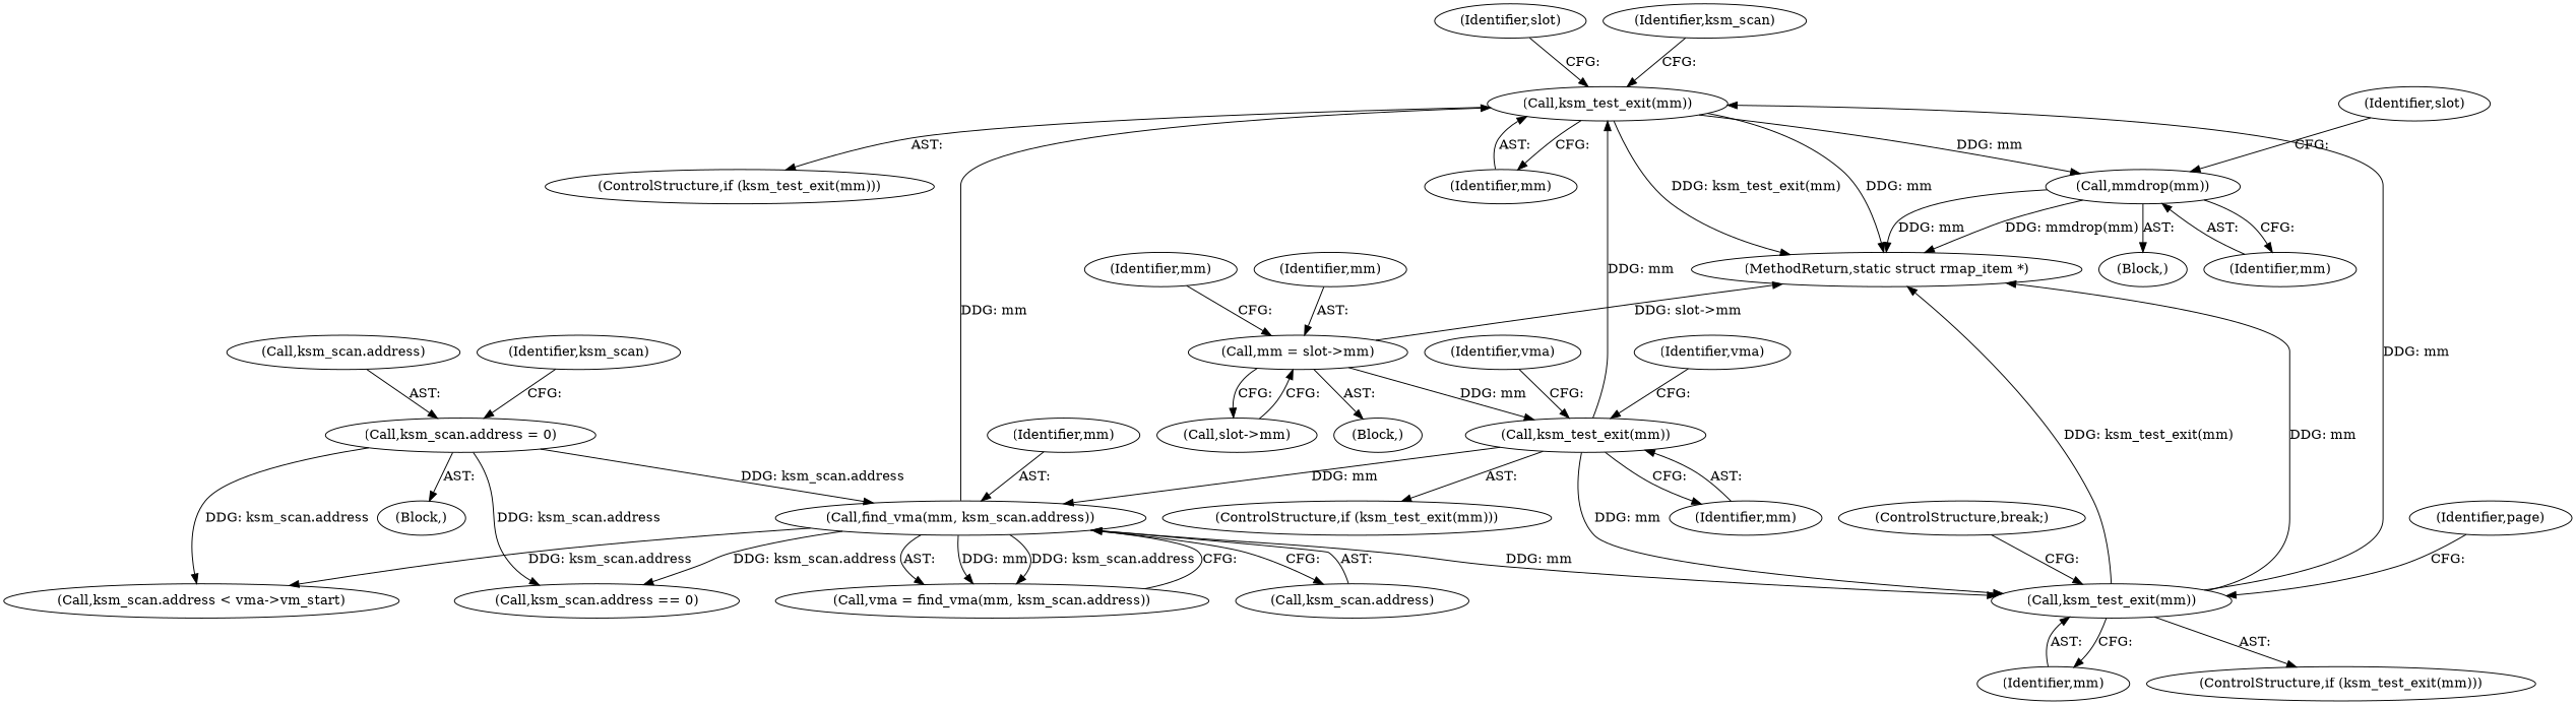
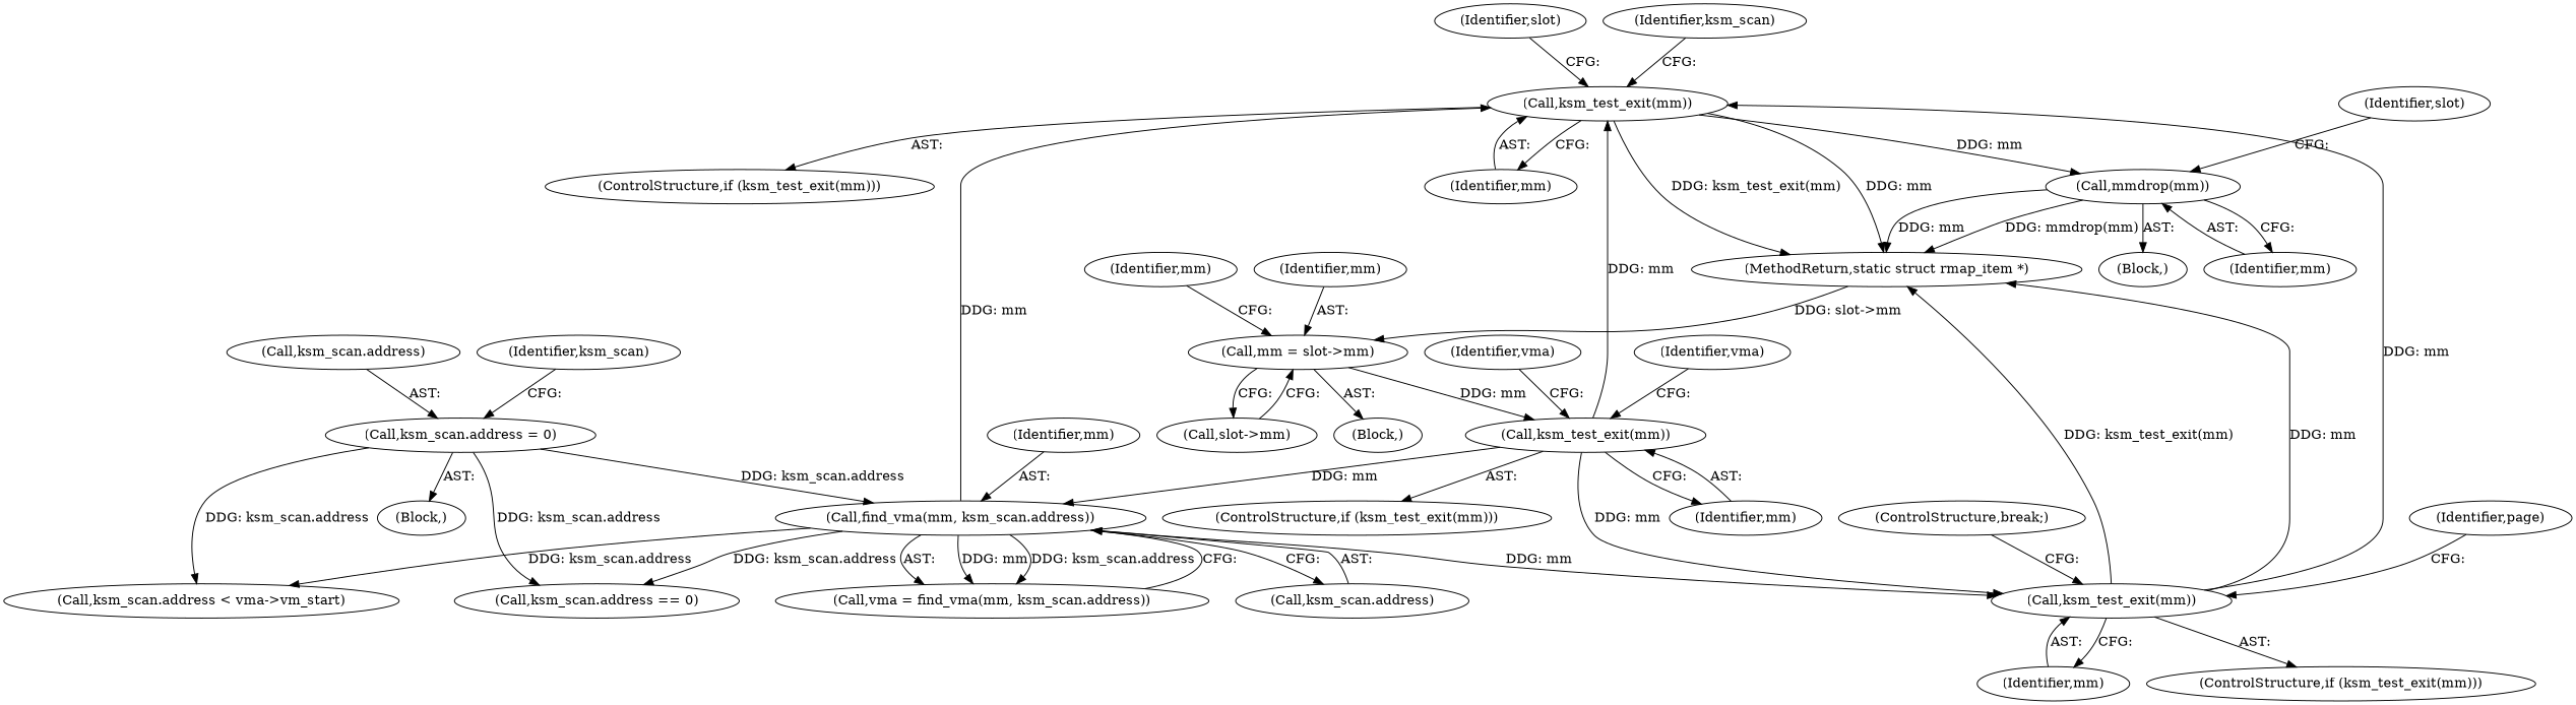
  digraph {
    n1 [label="(Call,ksm_test_exit(mm))"]
    n2 [label="(Call,mmdrop(mm))"]
    n3 [label="(MethodReturn,static struct rmap_item *)"]
    n4 [label="(ControlStructure,if (ksm_test_exit(mm)))"]
    n5 [label="(Identifier,mm)"]
    n6 [label="(Identifier,mm)"]
    n7 [label="(Block,)"]
    n8 [label="(Call,find_vma(mm, ksm_scan.address))"]
    n9 [label="(Call,ksm_test_exit(mm))"]
    n10 [label="(Call,ksm_scan.address == 0)"]
    n11 [label="(Call,vma = find_vma(mm, ksm_scan.address))"]
    n12 [label="(Call,ksm_scan.address)"]
    n13 [label="(Call,ksm_scan.address < vma->vm_start)"]
    n14 [label="(Identifier,mm)"]
    n15 [label="(ControlStructure,if (ksm_test_exit(mm)))"]
    n16 [label="(Call,ksm_test_exit(mm))"]
    n17 [label="(ControlStructure,if (ksm_test_exit(mm)))"]
    n18 [label="(Identifier,mm)"]
    n19 [label="(Call,mm = slot->mm)"]
    n20 [label="(Block,)"]
    n21 [label="(Call,slot->mm)"]
    n22 [label="(Call,ksm_scan.address = 0)"]
    n23 [label="(Block,)"]
    n24 [label="(Identifier,ksm_scan)"]
    n25 [label="(Identifier,mm)"]
    n26 [label="(Call,ksm_scan.address)"]
    n27 [label="(Identifier,mm)"]
    n28 [label="(Identifier,page)"]
    n29 [label="(Identifier,slot)"]
    n30 [label="(Identifier,mm)"]
    n31 [label="(ControlStructure,break;)"]
    n32 [label="(Identifier,slot)"]
    n33 [label="(Identifier,vma)"]
    n34 [label="(Identifier,ksm_scan)"]
    n35 [label="(Identifier,vma)"]
    n1 -> n2 [label="DDG: mm"]
    n1 -> n3 [label="DDG: ksm_test_exit(mm)"]
    n1 -> n3 [label="DDG: mm"]
    n1 -> n4 [label="AST: "]
    n1 -> n5 [label="CFG: "]
    n2 -> n3 [label="DDG: mm"]
    n2 -> n3 [label="DDG: mmdrop(mm)"]
    n2 -> n6 [label="CFG: "]
    n2 -> n7 [label="AST: "]
    n5 -> n1 [label="AST: "]
    n6 -> n2 [label="AST: "]
    n8 -> n1 [label="DDG: mm"]
    n8 -> n9 [label="DDG: mm"]
    n8 -> n10 [label="DDG: ksm_scan.address"]
    n8 -> n11 [label="AST: "]
    n8 -> n11 [label="DDG: mm"]
    n8 -> n11 [label="DDG: ksm_scan.address"]
    n8 -> n12 [label="CFG: "]
    n8 -> n13 [label="DDG: ksm_scan.address"]
    n9 -> n1 [label="DDG: mm"]
    n9 -> n3 [label="DDG: ksm_test_exit(mm)"]
    n9 -> n3 [label="DDG: mm"]
    n9 -> n14 [label="CFG: "]
    n9 -> n15 [label="AST: "]
    n11 -> n8 [label="CFG: "]
    n12 -> n8 [label="AST: "]
    n14 -> n9 [label="AST: "]
    n16 -> n1 [label="DDG: mm"]
    n16 -> n8 [label="DDG: mm"]
    n16 -> n9 [label="DDG: mm"]
    n16 -> n17 [label="AST: "]
    n16 -> n18 [label="CFG: "]
    n18 -> n16 [label="AST: "]
-   n19 -> n3 [label="DDG: slot->mm"]
+   n3 -> n19 [label="DDG: slot->mm"]
    n19 -> n16 [label="DDG: mm"]
    n19 -> n20 [label="AST: "]
    n19 -> n21 [label="CFG: "]
    n21 -> n19 [label="CFG: "]
    n22 -> n8 [label="DDG: ksm_scan.address"]
    n22 -> n10 [label="DDG: ksm_scan.address"]
    n22 -> n13 [label="DDG: ksm_scan.address"]
    n22 -> n23 [label="AST: "]
    n24 -> n22 [label="CFG: "]
    n25 -> n19 [label="AST: "]
    n26 -> n22 [label="AST: "]
    n27 -> n8 [label="AST: "]
    n28 -> n9 [label="CFG: "]
    n29 -> n1 [label="CFG: "]
    n30 -> n19 [label="CFG: "]
    n31 -> n9 [label="CFG: "]
    n32 -> n2 [label="CFG: "]
    n33 -> n16 [label="CFG: "]
    n34 -> n1 [label="CFG: "]
    n35 -> n16 [label="CFG: "]
  }
